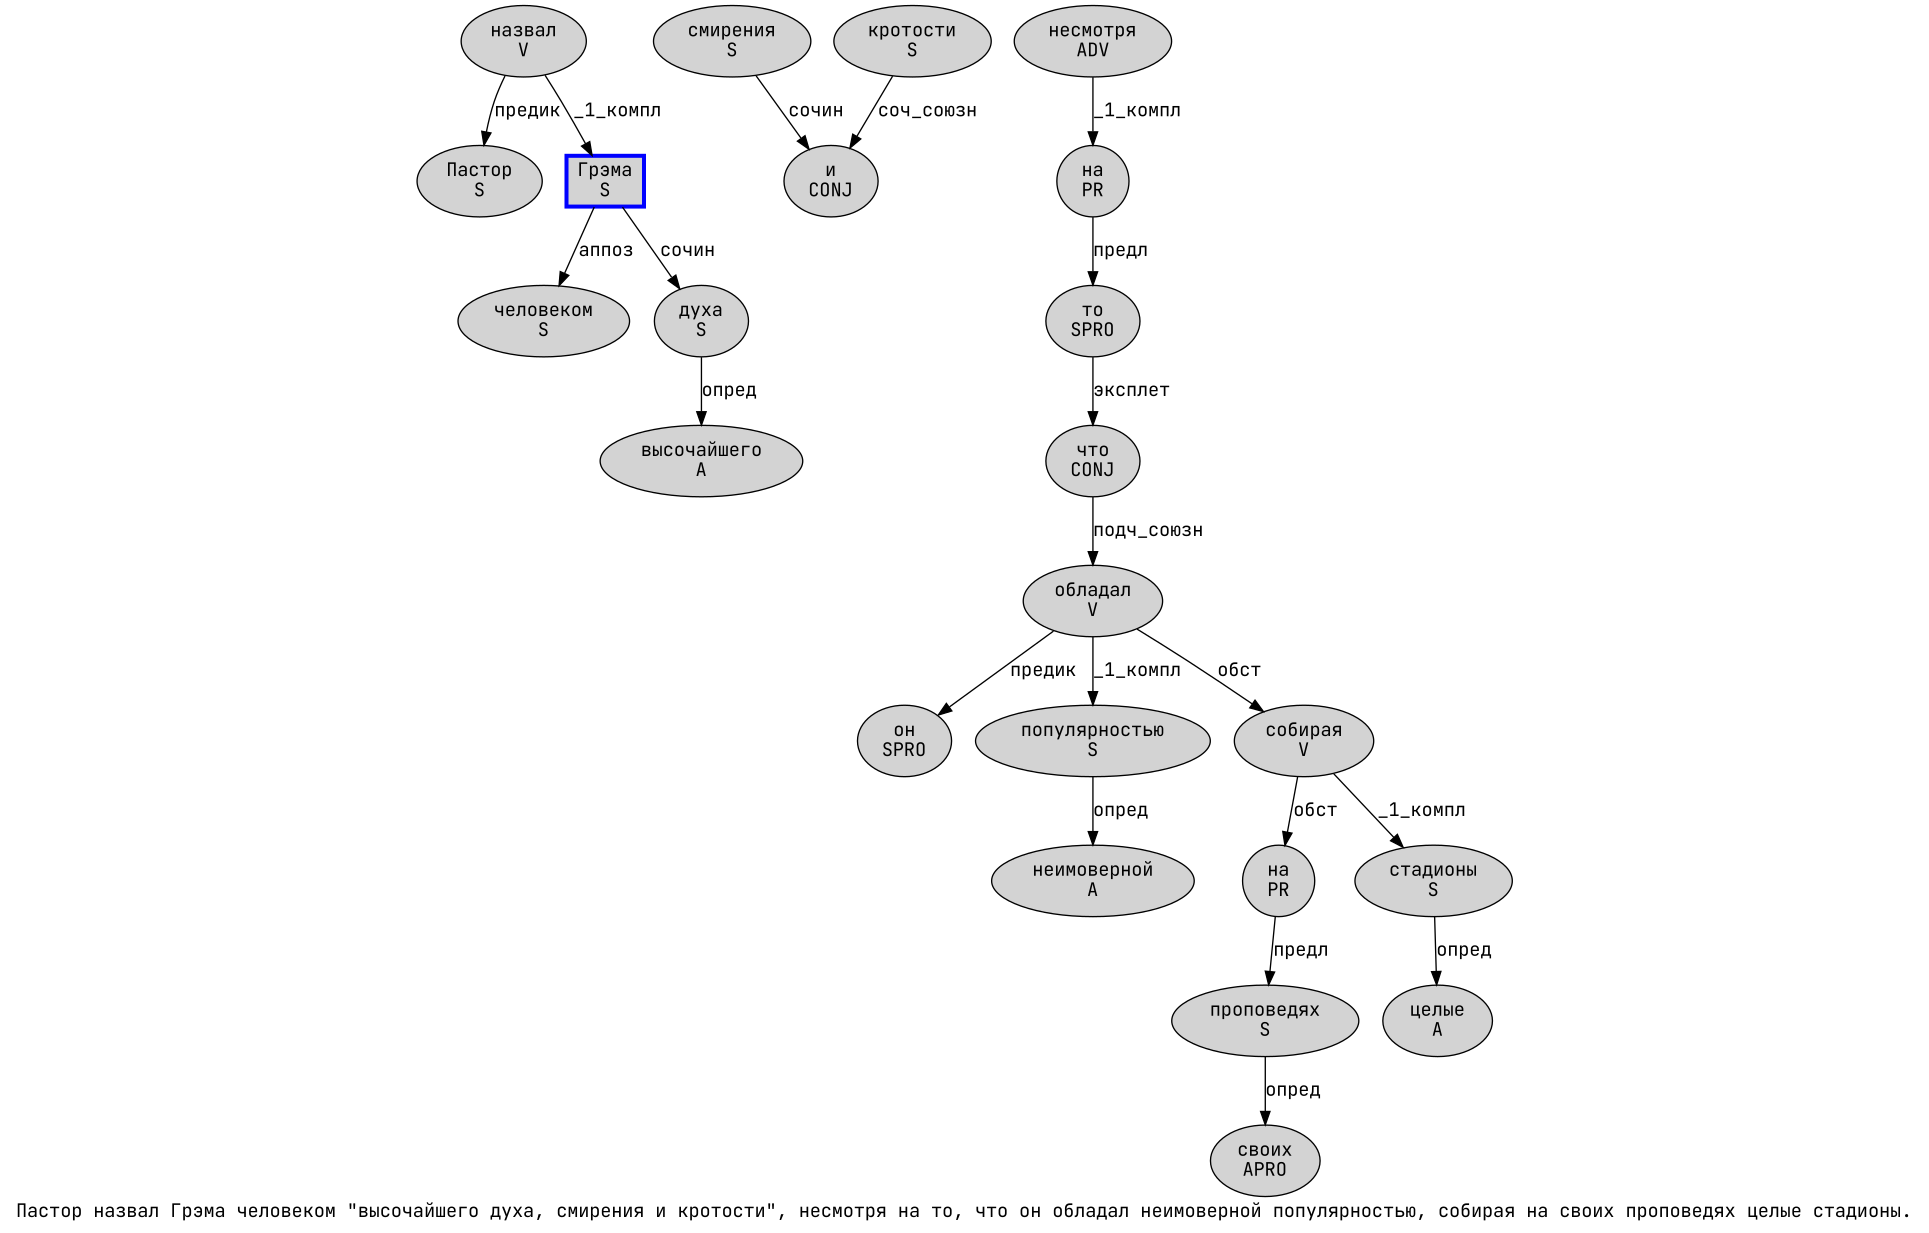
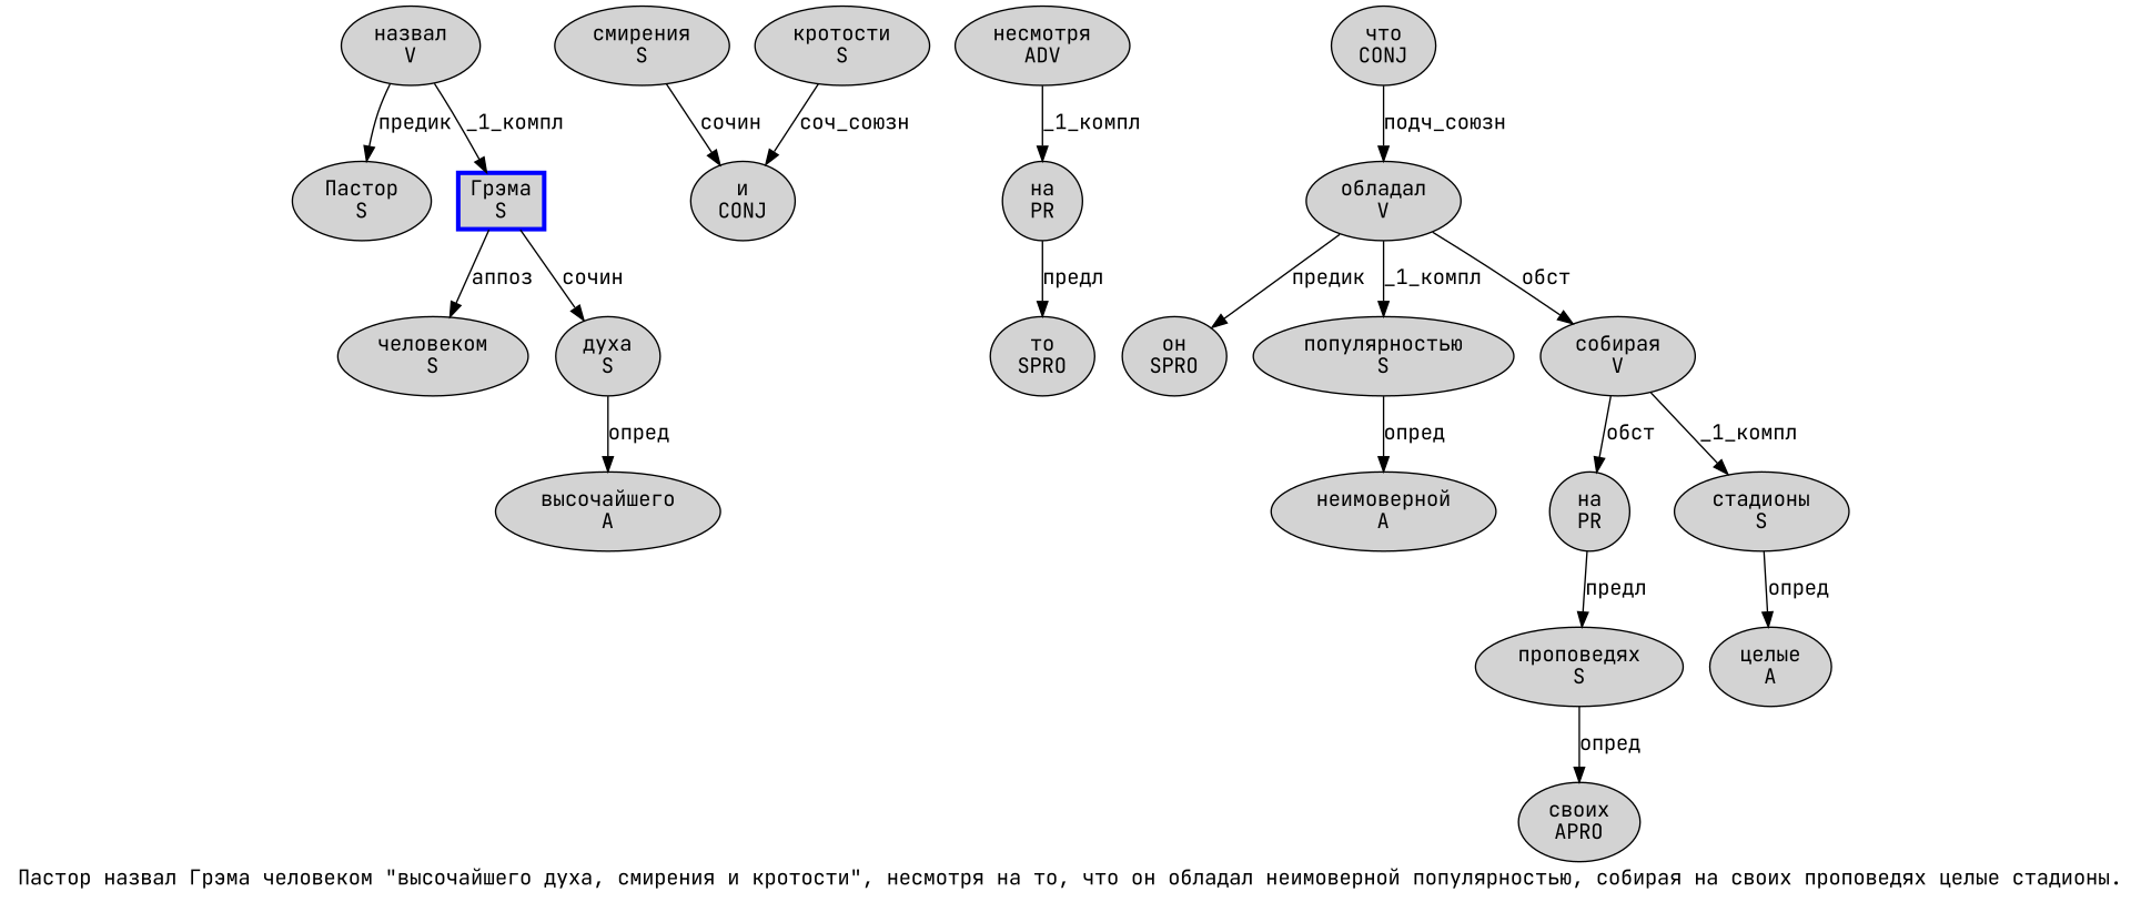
  digraph {
    fontname="JetBrains Mono"
    label="Пастор назвал Грэма человеком \"высочайшего духа, смирения и кротости\", несмотря на то, что он обладал неимоверной популярностью, собирая на своих проповедях целые стадионы."
    node [fillcolor=lightgray fontname="JetBrains Mono" penwidth=1 shape=ellipse style=filled]
    edge [fontname="JetBrains Mono"]
    n1 [label="Пастор\nS"]
    n2 [label="назвал\nV"]
    n3 [color=blue label="Грэма\nS" penwidth=3 shape=box]
    n4 [label="человеком\nS"]
    n5 [label="духа\nS"]
    n6 [label="высочайшего\nA"]
    n7 [label="смирения\nS"]
    n8 [label="и\nCONJ"]
    n9 [label="кротости\nS"]
    n10 [label="несмотря\nADV"]
    n11 [label="на\nPR"]
    n12 [label="то\nSPRO"]
    n13 [label="что\nCONJ"]
    n14 [label="обладал\nV"]
    n15 [label="он\nSPRO"]
    n16 [label="популярностью\nS"]
    n17 [label="собирая\nV"]
    n18 [label="неимоверной\nA"]
    n19 [label="на\nPR"]
    n20 [label="стадионы\nS"]
    n21 [label="проповедях\nS"]
    n22 [label="целые\nA"]
    n23 [label="своих\nAPRO"]
    n2 -> n1 [label="предик"]
    n2 -> n3 [label="_1_компл"]
    n3 -> n4 [label="аппоз"]
    n3 -> n5 [label="сочин"]
    n5 -> n6 [label="опред"]
    n7 -> n8 [label="сочин"]
    n9 -> n8 [label="соч_союзн"]
    n10 -> n11 [label="_1_компл"]
    n11 -> n12 [label="предл"]
-   n12 -> n13 [label="эксплет"]
    n13 -> n14 [label="подч_союзн"]
    n14 -> n15 [label="предик"]
    n14 -> n16 [label="_1_компл"]
    n14 -> n17 [label="обст"]
    n16 -> n18 [label="опред"]
    n17 -> n19 [label="обст"]
    n17 -> n20 [label="_1_компл"]
    n19 -> n21 [label="предл"]
    n20 -> n22 [label="опред"]
    n21 -> n23 [label="опред"]
  }
